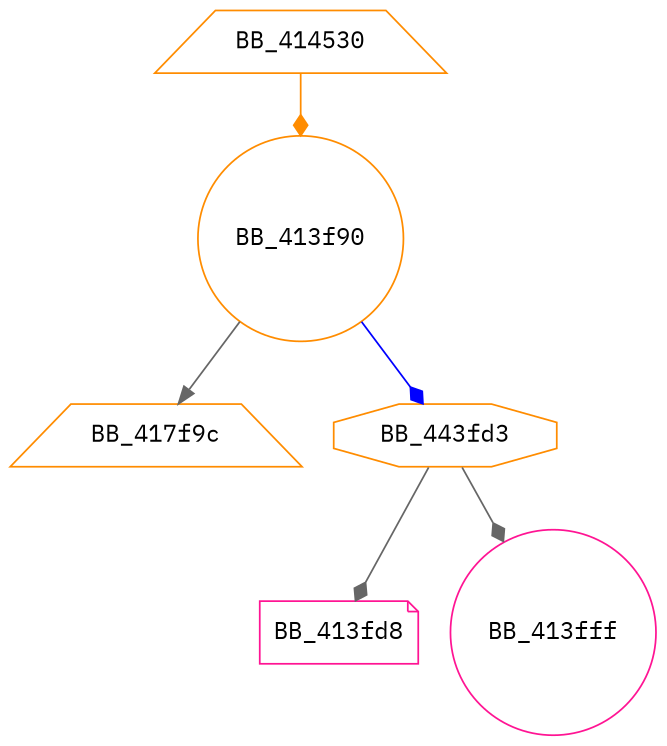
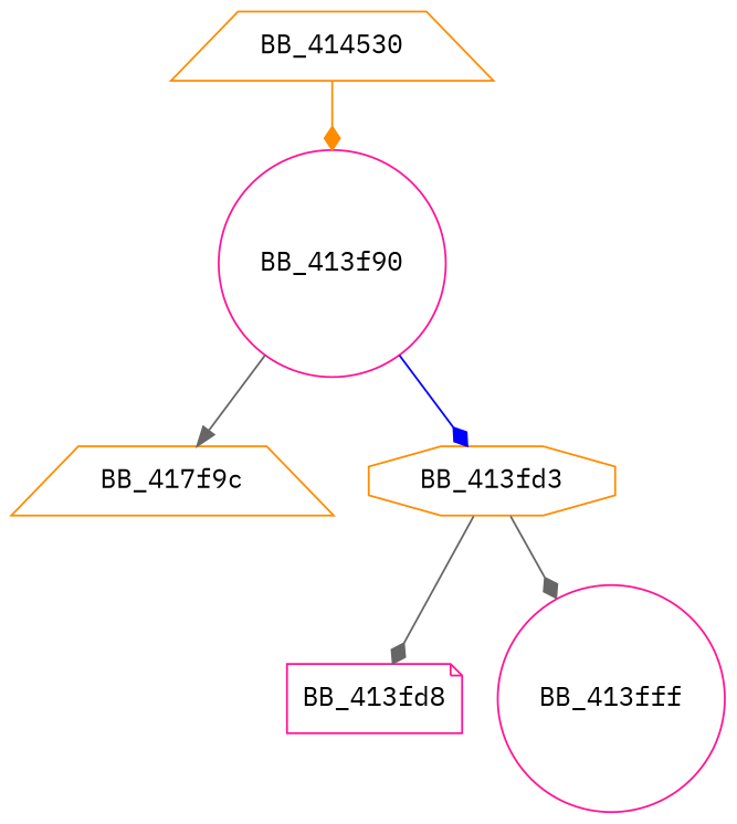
  digraph {
    fontname="IBM Plex Mono"
    node [color=darkorange fontname="IBM Plex Mono" shape=trapezium]
    edge [arrowhead=diamond color=gray40 fontname="IBM Plex Mono"]
    n1 [label=BB_417f9c]
-   BB_413f90 [shape=circle]
-   BB_413fd3 [shape=octagon label=BB_443fd3]
+   BB_413f90 [color=deeppink shape=circle]
+   BB_413fd3 [shape=octagon]
    BB_413fd8 [color=deeppink shape=note]
    BB_413fff [color=deeppink shape=circle]
    BB_414530
    BB_413f90 -> n1 [arrowhead=normal]
    BB_413f90 -> BB_413fd3 [color=blue]
    BB_413fd3 -> BB_413fd8
    BB_413fd3 -> BB_413fff
    BB_414530 -> BB_413f90 [color=darkorange]
  }
